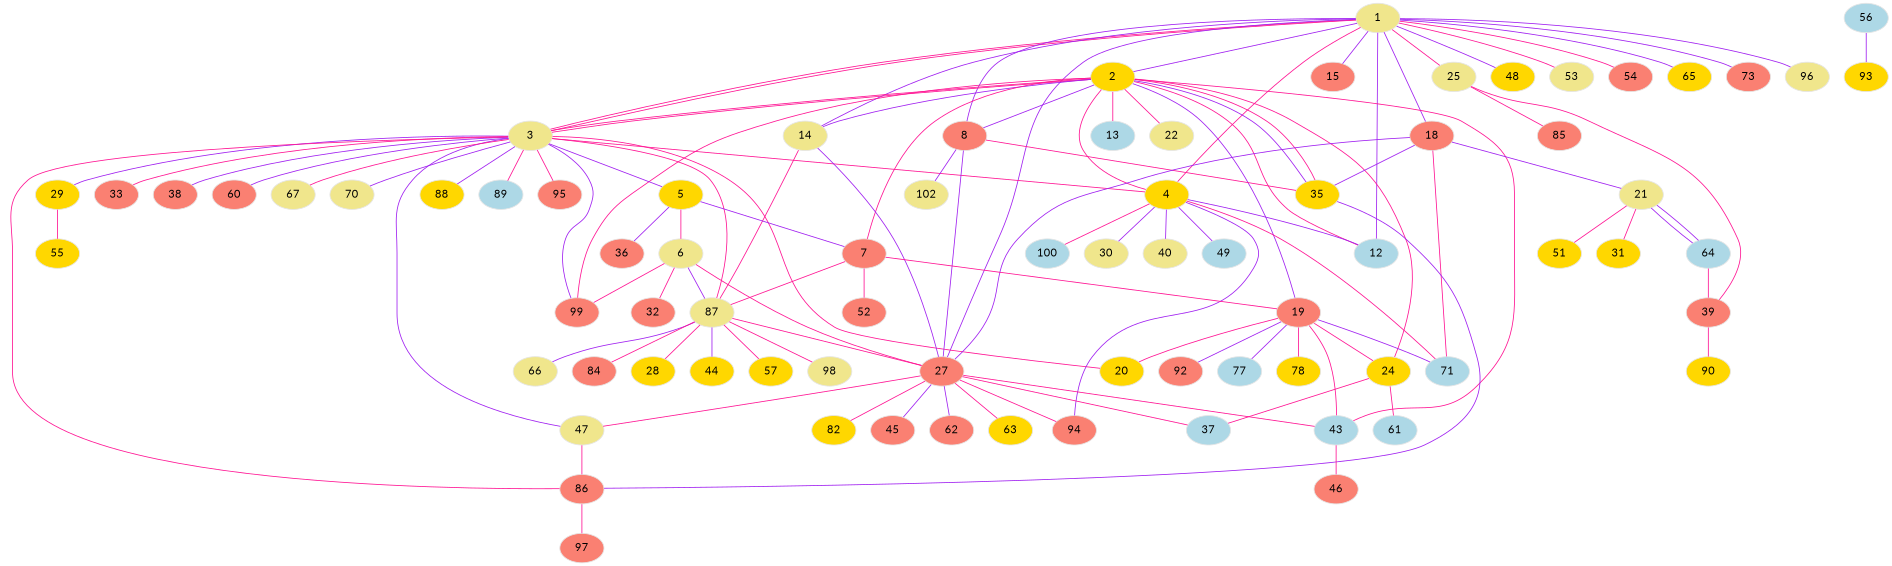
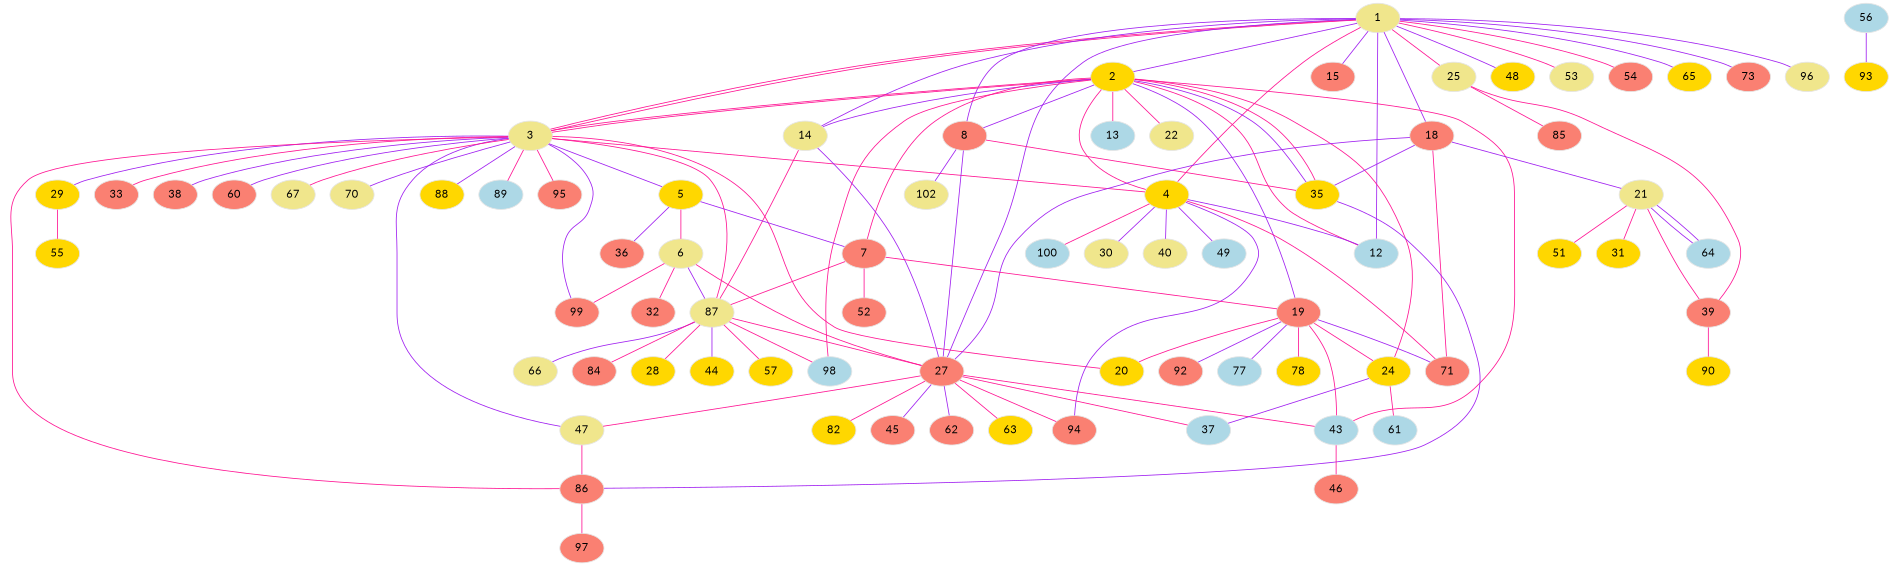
  graph {
    fontname=Lato
    node [color=gray90 fillcolor=salmon fontname=Lato style=filled]
    edge [color=deeppink fontname=Lato]
    1 [fillcolor=khaki super="+10"]
    2 [fillcolor=gold super="+58"]
    3 [fillcolor=khaki super="+87"]
    4 [fillcolor=gold super="+42"]
    8 [super="+11"]
    12 [fillcolor=lightblue super="+16"]
    14 [fillcolor=khaki super="+41"]
    15
    18
    25 [fillcolor=khaki]
    27 [super="+75"]
    48 [fillcolor=gold super="+69"]
    53 [fillcolor=khaki]
    54
    65 [fillcolor=gold]
    73
    96 [fillcolor=khaki]
    7 [super="+76"]
    13 [fillcolor=lightblue]
    19 [super="+31"]
    22 [fillcolor=khaki super="+68"]
    24 [fillcolor=gold super="+79"]
    35 [fillcolor=gold]
    43 [fillcolor=lightblue]
    99
    5 [fillcolor=gold super="+9"]
    n27 [fillcolor=khaki label=87 super="+50"]
    20 [fillcolor=gold super="+26"]
    29 [fillcolor=gold super="+34"]
    33
    38
    47 [fillcolor=khaki]
    60
    67 [fillcolor=khaki]
    70 [fillcolor=khaki]
    86 [super="+101"]
    88 [fillcolor=gold]
    89 [fillcolor=lightblue]
    95
    30 [fillcolor=khaki]
    40 [fillcolor=khaki]
    49 [fillcolor=lightblue]
-   71 [fillcolor=lightblue super="+83"]
+   71 [super="+83"]
    94
    100 [fillcolor=lightblue]
    102 [fillcolor=khaki]
    21 [fillcolor=khaki super="+59"]
    39 [super="+80"]
    85
    37 [fillcolor=lightblue]
    45
    62
    63 [fillcolor=gold]
    82 [fillcolor=gold]
    52
    77 [fillcolor=lightblue]
    78 [fillcolor=gold]
    92
    61 [fillcolor=lightblue]
    46 [super="+91"]
    6 [fillcolor=khaki super="+23"]
    36
    28 [fillcolor=gold]
    44 [fillcolor=gold]
    57 [fillcolor=gold]
    66 [fillcolor=khaki]
    84
-   98 [fillcolor=khaki]
+   98 [fillcolor=lightblue]
    55 [fillcolor=gold]
    97
    32 [super="+72"]
    51 [fillcolor=gold]
    64 [fillcolor=lightblue super="+74"]
    n74 [fillcolor=gold label=31]
    90 [fillcolor=gold]
    56 [fillcolor=lightblue]
    93 [fillcolor=gold]
    1 -- 2 [color=purple]
    1 -- 3
    1 -- 3
    1 -- 4
    1 -- 8 [color=purple]
    1 -- 12 [color=purple]
    1 -- 14 [color=purple]
    1 -- 15 [color=purple]
    1 -- 18 [color=purple]
    1 -- 25
    1 -- 27 [color=purple]
    1 -- 48 [color=purple]
    1 -- 53
    1 -- 54
    1 -- 65 [color=purple]
    1 -- 73 [color=purple]
    1 -- 96 [color=purple]
    2 -- 3
    2 -- 3
    2 -- 4
    2 -- 8 [color=purple]
    2 -- 12
    2 -- 14 [color=purple]
    2 -- 7
    2 -- 13
    2 -- 19 [color=purple]
    2 -- 22
    2 -- 24
    2 -- 35 [color=purple]
    2 -- 35
    2 -- 43
-   2 -- 99
+   2 -- 98
    3 -- 4
    3 -- 99 [color=purple]
    3 -- 5 [color=purple]
    3 -- n27
    3 -- 20
    3 -- 29 [color=purple]
    3 -- 33
    3 -- 38 [color=purple]
    3 -- 47 [color=purple]
    3 -- 60 [color=purple]
    3 -- 67
    3 -- 70 [color=purple]
    3 -- 86
    3 -- 88 [color=purple]
    3 -- 89
    3 -- 95
    4 -- 12 [color=purple]
    4 -- 30 [color=purple]
    4 -- 40 [color=purple]
    4 -- 49 [color=purple]
    4 -- 71
    4 -- 94 [color=purple]
    4 -- 100
    8 -- 27 [color=purple]
    8 -- 35
    8 -- 102 [color=purple]
    14 -- 27 [color=purple]
    14 -- n27
    18 -- 27 [color=purple]
    18 -- 35 [color=purple]
    18 -- 71
    18 -- 21 [color=purple]
    25 -- 39
    25 -- 85
    27 -- 43
    27 -- 47
    27 -- 94
    27 -- 37
    27 -- 45 [color=purple]
    27 -- 62 [color=purple]
    27 -- 63
    27 -- 82
    7 -- 19
    7 -- n27
    7 -- 52
    19 -- 24
    19 -- 43
    19 -- 20
    19 -- 71 [color=purple]
    19 -- 77 [color=purple]
    19 -- 78
    19 -- 92 [color=purple]
-   24 -- 37
+   24 -- 37 [color=purple]
    24 -- 61
    35 -- 86 [color=purple]
    43 -- 46
    5 -- 7 [color=purple]
    5 -- 6
    5 -- 36 [color=purple]
    n27 -- 27
    n27 -- 28
    n27 -- 44 [color=purple]
    n27 -- 57
    n27 -- 66 [color=purple]
    n27 -- 84
    n27 -- 98
    29 -- 55
    47 -- 86
    86 -- 97
-   64 -- 39
+   21 -- 39
    21 -- 51
    21 -- 64 [color=purple]
    21 -- 64 [color=purple]
    21 -- n74
    39 -- 90
    6 -- 27
    6 -- 99
    6 -- n27 [color=purple]
    6 -- 32
    56 -- 93 [color=purple]
  }
